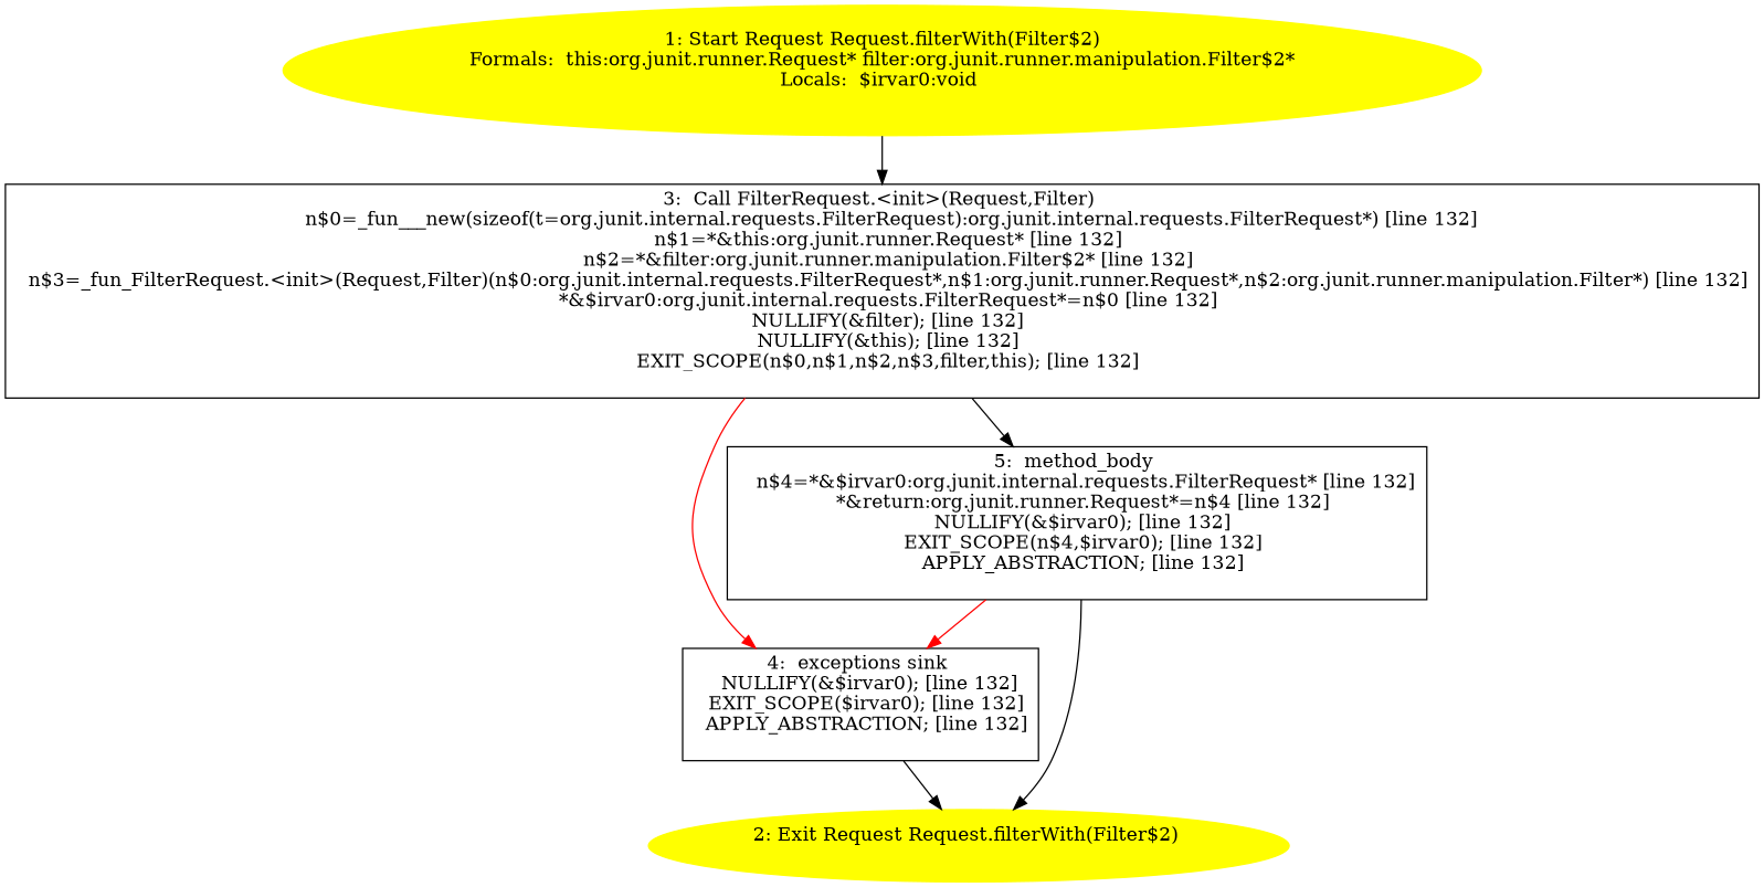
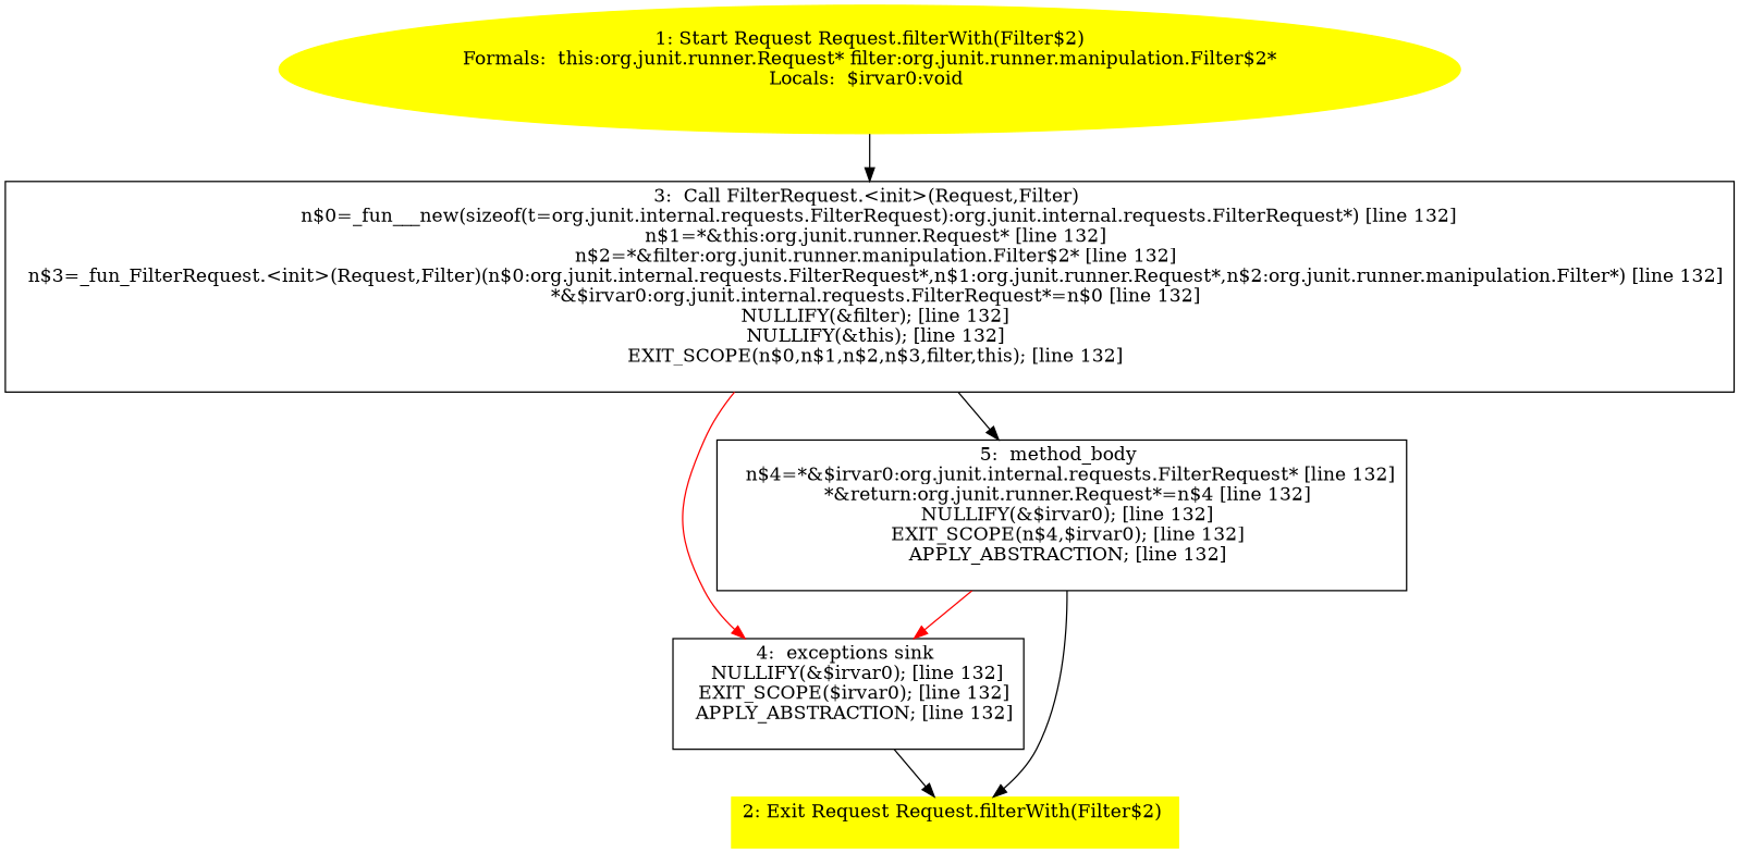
  digraph {
    node [shape=box]
    n1 [color=yellow label="1: Start Request Request.filterWith(Filter$2)\nFormals:  this:org.junit.runner.Request* filter:org.junit.runner.manipulation.Filter$2*\nLocals:  $irvar0:void \n  " style=filled shape=""]
    n2 [label="3:  Call FilterRequest.<init>(Request,Filter) \n   n$0=_fun___new(sizeof(t=org.junit.internal.requests.FilterRequest):org.junit.internal.requests.FilterRequest*) [line 132]\n  n$1=*&this:org.junit.runner.Request* [line 132]\n  n$2=*&filter:org.junit.runner.manipulation.Filter$2* [line 132]\n  n$3=_fun_FilterRequest.<init>(Request,Filter)(n$0:org.junit.internal.requests.FilterRequest*,n$1:org.junit.runner.Request*,n$2:org.junit.runner.manipulation.Filter*) [line 132]\n  *&$irvar0:org.junit.internal.requests.FilterRequest*=n$0 [line 132]\n  NULLIFY(&filter); [line 132]\n  NULLIFY(&this); [line 132]\n  EXIT_SCOPE(n$0,n$1,n$2,n$3,filter,this); [line 132]\n "]
    n3 [label="5:  method_body \n   n$4=*&$irvar0:org.junit.internal.requests.FilterRequest* [line 132]\n  *&return:org.junit.runner.Request*=n$4 [line 132]\n  NULLIFY(&$irvar0); [line 132]\n  EXIT_SCOPE(n$4,$irvar0); [line 132]\n  APPLY_ABSTRACTION; [line 132]\n "]
    n4 [label="4:  exceptions sink \n   NULLIFY(&$irvar0); [line 132]\n  EXIT_SCOPE($irvar0); [line 132]\n  APPLY_ABSTRACTION; [line 132]\n "]
-   n5 [color=yellow label="2: Exit Request Request.filterWith(Filter$2) \n  " style=filled shape=""]
+   n5 [color=yellow label="2: Exit Request Request.filterWith(Filter$2) \n  " style=filled]
    n1 -> n2
    n2 -> n3
    n2 -> n4 [color=red]
    n3 -> n4 [color=red]
    n3 -> n5
    n4 -> n5
  }
